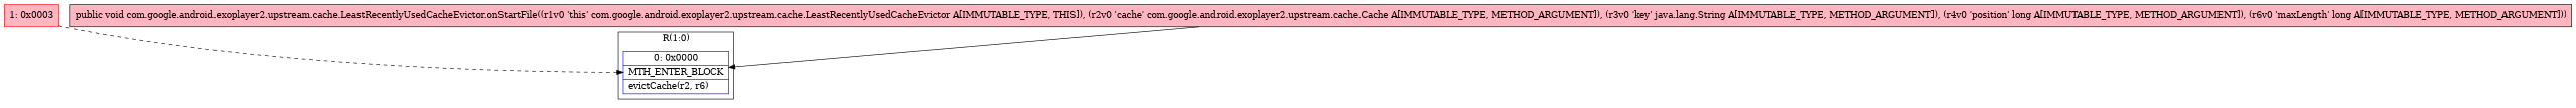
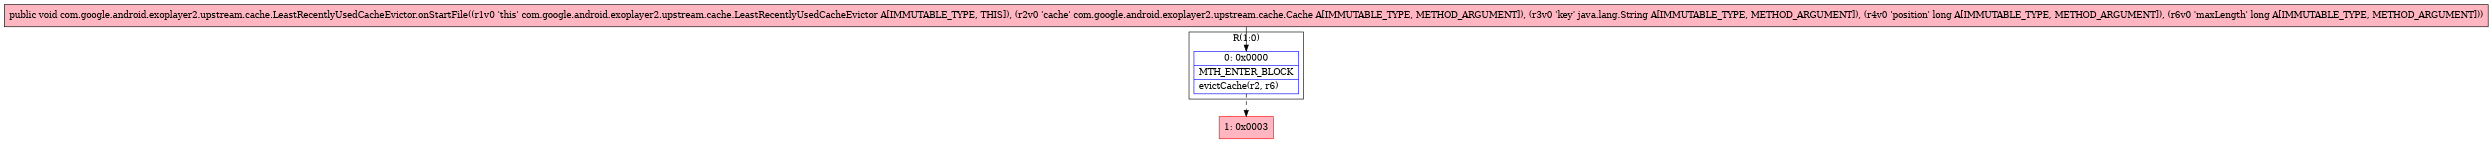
  digraph {
    node [shape=record style=filled fillcolor=lightpink]
    n1 [color=blue label="{0\:\ 0x0000|MTH_ENTER_BLOCK\l|evictCache(r2, r6)\l}" fillcolor=white]
    n2 [color=red label="{1\:\ 0x0003}"]
    n3 [label="{public void com.google.android.exoplayer2.upstream.cache.LeastRecentlyUsedCacheEvictor.onStartFile((r1v0 'this' com.google.android.exoplayer2.upstream.cache.LeastRecentlyUsedCacheEvictor A[IMMUTABLE_TYPE, THIS]), (r2v0 'cache' com.google.android.exoplayer2.upstream.cache.Cache A[IMMUTABLE_TYPE, METHOD_ARGUMENT]), (r3v0 'key' java.lang.String A[IMMUTABLE_TYPE, METHOD_ARGUMENT]), (r4v0 'position' long A[IMMUTABLE_TYPE, METHOD_ARGUMENT]), (r6v0 'maxLength' long A[IMMUTABLE_TYPE, METHOD_ARGUMENT])) }"]
    subgraph cluster_1 {
      label="R(1:0)"
      n1
    }
-   n2 -> n1 [style=dashed]
+   n1 -> n2 [style=dashed]
    n3 -> n1 [style=solid]
  }
